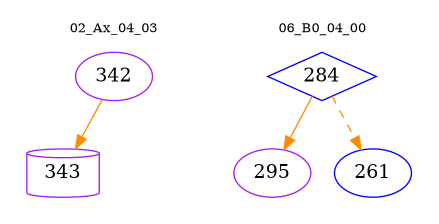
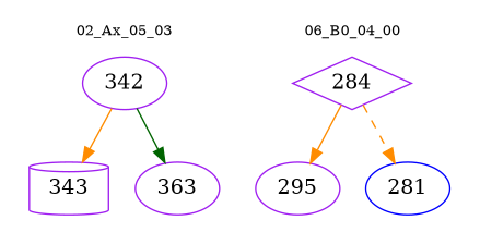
  digraph {
    node [color=purple shape=ellipse]
    edge [color=darkorange style=solid]
    n1 [label=342]
    n2 [label=343 shape=cylinder]
-   n4 [color=blue label=284 shape=diamond]
+   n3 [label=363]
+   n4 [label=284 shape=diamond]
    n5 [label=295]
-   n6 [color=blue label=261]
+   n6 [color=blue label=281]
    subgraph cluster_1 {
      color=white
      fontsize=10
-     label="02_Ax_04_03"
+     label="02_Ax_05_03"
      n1
      n2
+     n3
    }
    subgraph cluster_2 {
      color=white
      fontsize=10
      label="06_B0_04_00"
      n4
      n5
      n6
    }
    n1 -> n2
+   n1 -> n3 [color=darkgreen]
    n4 -> n5
    n4 -> n6 [style=dashed]
  }
